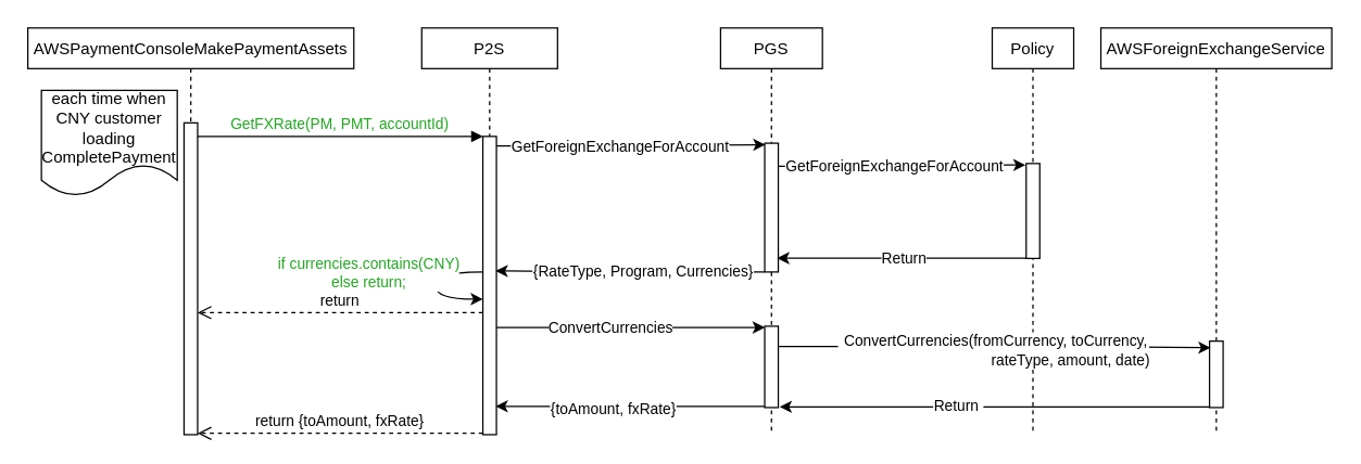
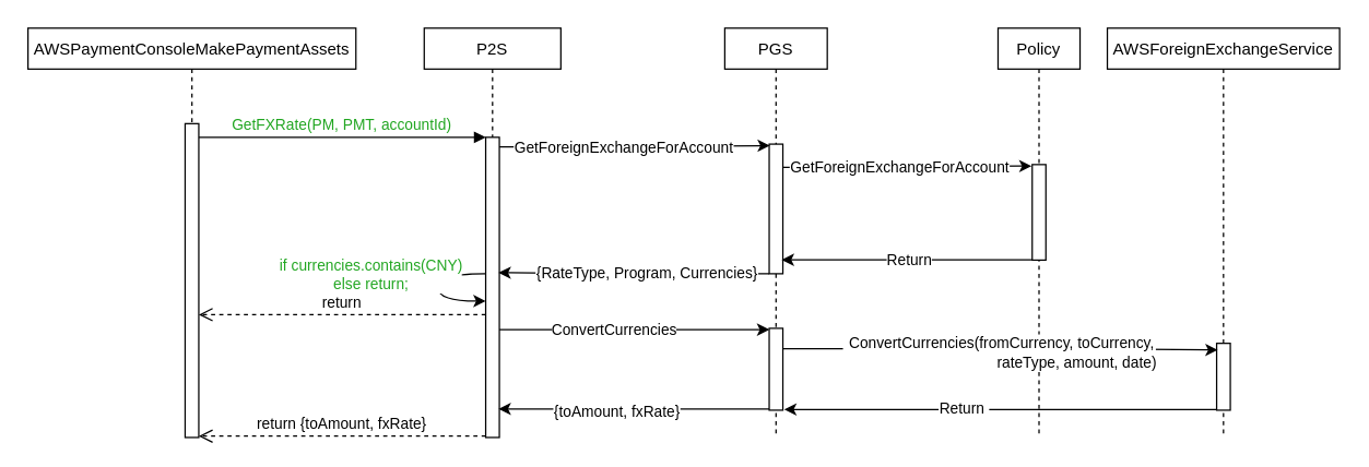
  <mxCell id="0" />
  <mxCell id="1" parent="0" />
  <mxCell id="2" value="AWSPaymentConsoleMakePaymentAssets" style="shape=umlLifeline;perimeter=lifelinePerimeter;container=0;collapsible=0;recursiveResize=0;rounded=0;shadow=0;strokeWidth=1;size=30;" parent="1" vertex="1"><mxGeometry x="20" y="20" width="240" height="300" as="geometry" /></mxCell>
  <mxCell id="3" value="P2S" style="shape=umlLifeline;perimeter=lifelinePerimeter;container=1;collapsible=0;recursiveResize=0;rounded=0;shadow=0;strokeWidth=1;size=30;" parent="1" vertex="1"><mxGeometry x="310" y="20" width="100" height="300" as="geometry" /></mxCell>
  <mxCell id="4" style="edgeStyle=none;rounded=0;orthogonalLoop=1;jettySize=auto;html=1;fontColor=#21A621;elbow=vertical;" edge="1" parent="3" source="5" target="3"><mxGeometry relative="1" as="geometry" /></mxCell>
  <mxCell id="5" value="" style="points=[];perimeter=orthogonalPerimeter;rounded=0;shadow=0;strokeWidth=1;" parent="3" vertex="1"><mxGeometry x="45" y="80" width="10" height="220" as="geometry" /></mxCell>
  <mxCell id="6" style="edgeStyle=orthogonalEdgeStyle;rounded=0;orthogonalLoop=1;jettySize=auto;html=1;fontColor=#21A621;elbow=vertical;curved=1;" edge="1" parent="3" source="5" target="5"><mxGeometry relative="1" as="geometry"><mxPoint x="-20" y="190" as="targetPoint" /><Array as="points"><mxPoint x="10" y="180" /><mxPoint x="10" y="200" /></Array></mxGeometry></mxCell>
  <mxCell id="7" value="if currencies.contains(CNY)&lt;br&gt;else return;" style="edgeLabel;html=1;align=center;verticalAlign=middle;resizable=0;points=[];fontColor=#21A621;" vertex="1" connectable="0" parent="6"><mxGeometry x="-0.391" y="4" relative="1" as="geometry"><mxPoint x="-58" y="-4" as="offset" /></mxGeometry></mxCell>
  <mxCell id="8" value="return {toAmount, fxRate}" style="verticalAlign=bottom;endArrow=open;dashed=1;endSize=8;exitX=0;exitY=0.95;shadow=0;strokeWidth=1;" parent="1" edge="1"><mxGeometry relative="1" as="geometry"><mxPoint x="145" y="319" as="targetPoint" /><mxPoint x="355" y="319" as="sourcePoint" /></mxGeometry></mxCell>
  <mxCell id="9" value="GetFXRate(PM, PMT, accountId)" style="verticalAlign=bottom;endArrow=block;entryX=0;entryY=0;shadow=0;strokeWidth=1;fontColor=#21A621;" parent="1" source="10" target="5" edge="1"><mxGeometry relative="1" as="geometry"><mxPoint x="285" y="100" as="sourcePoint" /></mxGeometry></mxCell>
  <mxCell id="10" value="" style="points=[];perimeter=orthogonalPerimeter;rounded=0;shadow=0;strokeWidth=1;" parent="1" vertex="1"><mxGeometry x="135" y="90" width="10" height="230" as="geometry" /></mxCell>
  <mxCell id="11" value="AWSForeignExchangeService" style="shape=umlLifeline;perimeter=lifelinePerimeter;container=0;collapsible=0;recursiveResize=0;rounded=0;shadow=0;strokeWidth=1;size=30;" vertex="1" parent="1"><mxGeometry x="810" y="20" width="170" height="300" as="geometry" /></mxCell>
  <mxCell id="12" value="PGS" style="shape=umlLifeline;perimeter=lifelinePerimeter;container=1;collapsible=0;recursiveResize=0;rounded=0;shadow=0;strokeWidth=1;size=30;" vertex="1" parent="1"><mxGeometry x="530" y="20" width="75" height="300" as="geometry" /></mxCell>
  <mxCell id="13" value="" style="points=[];perimeter=orthogonalPerimeter;rounded=0;shadow=0;strokeWidth=1;" vertex="1" parent="12"><mxGeometry x="32.5" y="85" width="10" height="95" as="geometry" /></mxCell>
  <mxCell id="14" value="" style="points=[];perimeter=orthogonalPerimeter;rounded=0;shadow=0;strokeWidth=1;" vertex="1" parent="12"><mxGeometry x="32.5" y="220" width="10" height="60" as="geometry" /></mxCell>
  <mxCell id="15" value="Policy" style="shape=umlLifeline;perimeter=lifelinePerimeter;container=1;collapsible=0;recursiveResize=0;rounded=0;shadow=0;strokeWidth=1;size=30;" vertex="1" parent="1"><mxGeometry x="730" y="20" width="60" height="300" as="geometry" /></mxCell>
  <mxCell id="16" value="" style="points=[];perimeter=orthogonalPerimeter;rounded=0;shadow=0;strokeWidth=1;" vertex="1" parent="15"><mxGeometry x="25" y="100" width="10" height="70" as="geometry" /></mxCell>
  <mxCell id="17" style="edgeStyle=orthogonalEdgeStyle;rounded=0;orthogonalLoop=1;jettySize=auto;html=1;entryX=0.05;entryY=0.012;entryDx=0;entryDy=0;entryPerimeter=0;" edge="1" parent="1" source="5" target="13"><mxGeometry relative="1" as="geometry"><Array as="points"><mxPoint x="410" y="107" /><mxPoint x="410" y="107" /></Array></mxGeometry></mxCell>
  <mxCell id="18" value="GetForeignExchangeForAccount" style="edgeLabel;html=1;align=center;verticalAlign=middle;resizable=0;points=[];" vertex="1" connectable="0" parent="17"><mxGeometry x="0.065" y="-1" relative="1" as="geometry"><mxPoint x="-15" as="offset" /></mxGeometry></mxCell>
  <mxCell id="19" style="edgeStyle=none;rounded=0;orthogonalLoop=1;jettySize=auto;html=1;entryX=1.098;entryY=0.991;entryDx=0;entryDy=0;entryPerimeter=0;fontColor=#000000;elbow=vertical;" edge="1" parent="1" source="21" target="14"><mxGeometry relative="1" as="geometry" /></mxCell>
  <mxCell id="20" value="Return&amp;nbsp;" style="edgeLabel;html=1;align=center;verticalAlign=middle;resizable=0;points=[];fontColor=#000000;" vertex="1" connectable="0" parent="19"><mxGeometry x="0.178" y="-1" relative="1" as="geometry"><mxPoint as="offset" /></mxGeometry></mxCell>
  <mxCell id="21" value="" style="points=[];perimeter=orthogonalPerimeter;rounded=0;shadow=0;strokeWidth=1;" vertex="1" parent="1"><mxGeometry x="890" y="251" width="10" height="49" as="geometry" /></mxCell>
  <mxCell id="22" style="edgeStyle=orthogonalEdgeStyle;rounded=0;orthogonalLoop=1;jettySize=auto;html=1;entryX=-0.048;entryY=0.015;entryDx=0;entryDy=0;entryPerimeter=0;fontColor=#33FF33;" edge="1" parent="1" source="13" target="16"><mxGeometry relative="1" as="geometry"><Array as="points"><mxPoint x="590" y="122" /><mxPoint x="590" y="122" /></Array></mxGeometry></mxCell>
  <mxCell id="23" value="&lt;span style=&quot;color: rgb(0 , 0 , 0)&quot;&gt;GetForeignExchangeForAccount&lt;/span&gt;" style="edgeLabel;html=1;align=center;verticalAlign=middle;resizable=0;points=[];fontColor=#33FF33;" vertex="1" connectable="0" parent="22"><mxGeometry x="-0.067" relative="1" as="geometry"><mxPoint as="offset" /></mxGeometry></mxCell>
- <mxCell id="24" value="&lt;font color=&quot;#000000&quot;&gt;each time when CNY customer loading CompletePayment&lt;/font&gt;" style="shape=document;whiteSpace=wrap;html=1;boundedLbl=1;fontColor=#33FF33;" vertex="1" parent="1"><mxGeometry x="30" y="66" width="100" height="78" as="geometry" /></mxCell>
  <mxCell id="25" style="rounded=0;orthogonalLoop=1;jettySize=auto;html=1;fontColor=#000000;elbow=vertical;entryX=0.939;entryY=0.451;entryDx=0;entryDy=0;entryPerimeter=0;" edge="1" parent="1" target="5"><mxGeometry relative="1" as="geometry"><mxPoint x="562.5" y="200" as="sourcePoint" /><mxPoint x="370" y="200" as="targetPoint" /><Array as="points"><mxPoint x="460" y="200" /></Array></mxGeometry></mxCell>
  <mxCell id="26" value="{RateType, Program, Currencies}" style="edgeLabel;html=1;align=center;verticalAlign=middle;resizable=0;points=[];fontColor=#000000;" vertex="1" connectable="0" parent="25"><mxGeometry x="0.11" relative="1" as="geometry"><mxPoint x="20" as="offset" /></mxGeometry></mxCell>
  <mxCell id="27" style="edgeStyle=none;rounded=0;orthogonalLoop=1;jettySize=auto;html=1;entryX=0.917;entryY=0.819;entryDx=0;entryDy=0;entryPerimeter=0;fontColor=#000000;elbow=vertical;" edge="1" parent="1"><mxGeometry relative="1" as="geometry"><mxPoint x="755" y="189.805" as="sourcePoint" /><mxPoint x="571.67" y="189.805" as="targetPoint" /></mxGeometry></mxCell>
  <mxCell id="28" value="Return" style="edgeLabel;html=1;align=center;verticalAlign=middle;resizable=0;points=[];fontColor=#000000;" vertex="1" connectable="0" parent="27"><mxGeometry x="-0.012" relative="1" as="geometry"><mxPoint as="offset" /></mxGeometry></mxCell>
  <mxCell id="29" style="edgeStyle=none;rounded=0;orthogonalLoop=1;jettySize=auto;html=1;entryX=0.008;entryY=0.016;entryDx=0;entryDy=0;entryPerimeter=0;fontColor=#000000;elbow=vertical;" edge="1" parent="1" source="5" target="14"><mxGeometry relative="1" as="geometry" /></mxCell>
  <mxCell id="30" value="ConvertCurrencies" style="edgeLabel;html=1;align=center;verticalAlign=middle;resizable=0;points=[];fontColor=#000000;" vertex="1" connectable="0" parent="29"><mxGeometry x="-0.16" relative="1" as="geometry"><mxPoint as="offset" /></mxGeometry></mxCell>
  <mxCell id="31" style="edgeStyle=none;rounded=0;orthogonalLoop=1;jettySize=auto;html=1;fontColor=#000000;elbow=vertical;entryX=0.076;entryY=0.1;entryDx=0;entryDy=0;entryPerimeter=0;" edge="1" parent="1" target="21"><mxGeometry relative="1" as="geometry"><mxPoint x="572.5" y="255" as="sourcePoint" /><mxPoint x="894.5" y="255" as="targetPoint" /><Array as="points"><mxPoint x="780" y="255" /></Array></mxGeometry></mxCell>
  <mxCell id="32" value="&amp;nbsp;ConvertCurrencies(fromCurrency, toCurrency, &lt;br&gt;&amp;nbsp; &amp;nbsp; &amp;nbsp; &amp;nbsp; &amp;nbsp; &amp;nbsp; &amp;nbsp; &amp;nbsp; &amp;nbsp; &amp;nbsp; &amp;nbsp; &amp;nbsp; &amp;nbsp; &amp;nbsp; &amp;nbsp; &amp;nbsp; &amp;nbsp; &amp;nbsp; &amp;nbsp;rateType, amount, date)" style="edgeLabel;html=1;align=center;verticalAlign=middle;resizable=0;points=[];fontColor=#000000;" vertex="1" connectable="0" parent="31"><mxGeometry x="-0.108" y="-2" relative="1" as="geometry"><mxPoint x="16" as="offset" /></mxGeometry></mxCell>
  <mxCell id="33" style="edgeStyle=none;rounded=0;orthogonalLoop=1;jettySize=auto;html=1;entryX=0.939;entryY=0.905;entryDx=0;entryDy=0;entryPerimeter=0;fontColor=#000000;elbow=vertical;" edge="1" parent="1" source="14" target="5"><mxGeometry relative="1" as="geometry" /></mxCell>
  <mxCell id="34" value="{toAmount, fxRate}" style="edgeLabel;html=1;align=center;verticalAlign=middle;resizable=0;points=[];fontColor=#000000;" vertex="1" connectable="0" parent="33"><mxGeometry x="0.413" y="-1" relative="1" as="geometry"><mxPoint x="28" y="2" as="offset" /></mxGeometry></mxCell>
  <mxCell id="35" value="return" style="verticalAlign=bottom;endArrow=open;dashed=1;endSize=8;exitX=0;exitY=0.95;shadow=0;strokeWidth=1;" edge="1" parent="1"><mxGeometry relative="1" as="geometry"><mxPoint x="145" y="230" as="targetPoint" /><mxPoint x="355" y="230" as="sourcePoint" /></mxGeometry></mxCell>
